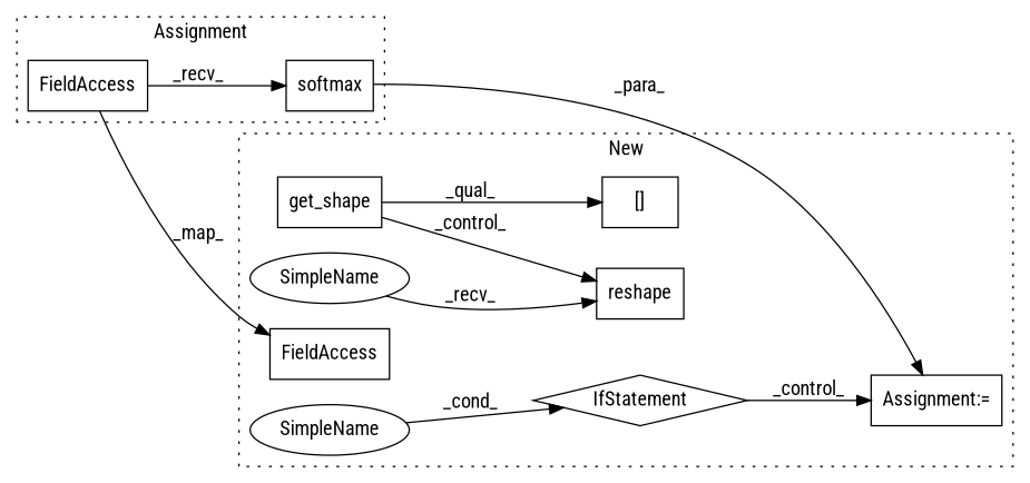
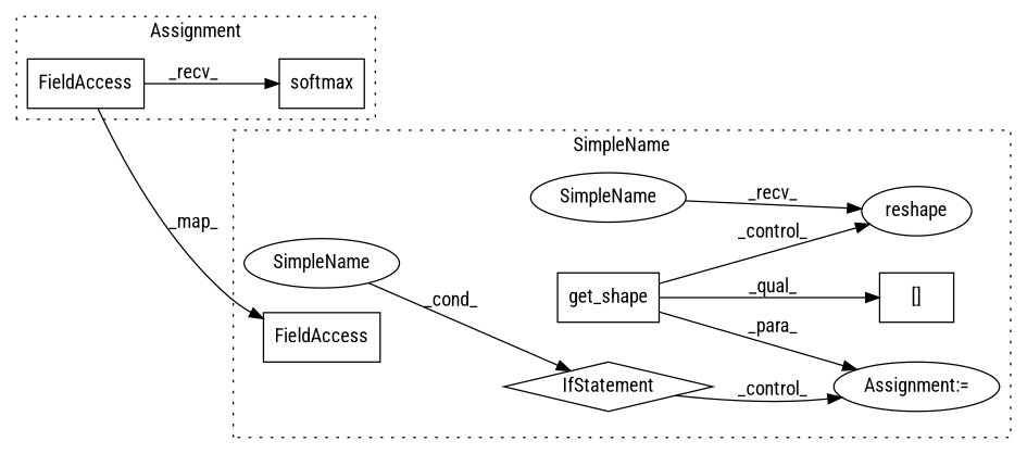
  digraph {
    fontname="Roboto Condensed"
    rankdir=LR
    node [a=32 fontname="Roboto Condensed" l="8,1" shape=box]
    edge [fontname="Roboto Condensed"]
    n1 [label=softmax s="2284,2298"]
    n2 [a=22 l=13 label=FieldAccess s=2270]
    n3 [l=11 label=get_shape s=1697]
    n4 [a=2 l="25,1" label="[]" s="1684,1710"]
-   n5 [a=7 l=1 label="Assignment:=" s=1847]
+   n5 [a=7 l=1 label="Assignment:=" s=1847 shape=ellipse]
    n6 [a=25 l="4,2" label=IfStatement s="1803,1825" shape=diamond]
    n7 [a=42 label=SimpleName shape=ellipse l=""]
-   n8 [label=reshape s="1749,1794"]
+   n8 [label=reshape s="1749,1794" shape=ellipse]
    n9 [a=22 l=13 label=FieldAccess s=2473]
    n10 [a=42 l=10 label=SimpleName s=1738 shape=ellipse]
    subgraph cluster_1 {
      label=Assignment
      style=dotted
      n1
      n2
    }
    subgraph cluster_2 {
-     label=New
+     label=SimpleName
      style=dotted
      n3
      n4
      n5
      n6
      n7
      n8
      n9
      n10
    }
    n2 -> n1 [label=_recv_]
    n2 -> n9 [label=_map_]
    n3 -> n4 [label=_qual_]
-   n1 -> n5 [label=_para_]
+   n3 -> n5 [label=_para_]
    n3 -> n8 [label=_control_]
    n6 -> n5 [label=_control_]
    n7 -> n6 [label=_cond_]
    n10 -> n8 [label=_recv_]
  }
